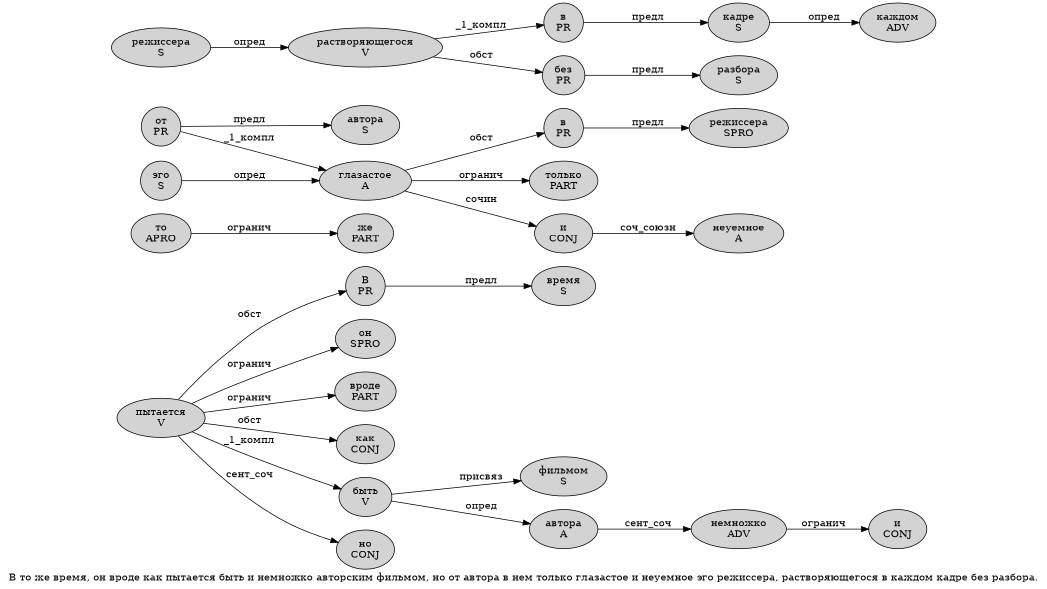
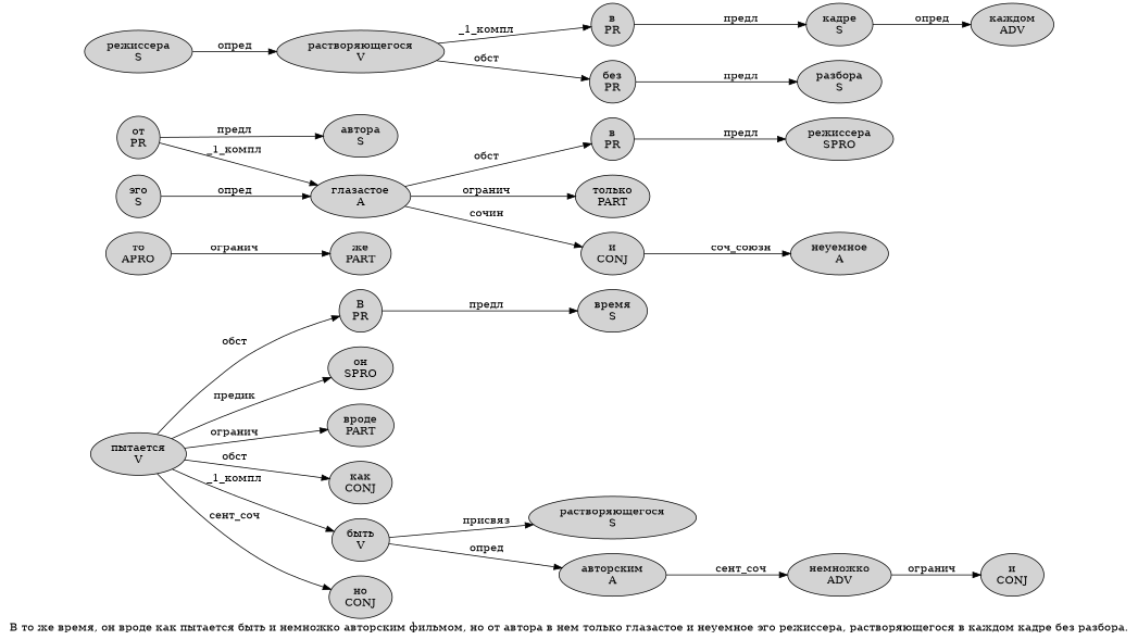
  digraph {
    label="В то же время, он вроде как пытается быть и немножко авторским фильмом, но от автора в нем только глазастое и неуемное эго режиссера, растворяющегося в каждом кадре без разбора."
    rankdir=LR
    node [fillcolor=lightgray penwidth=1 shape=ellipse style=filled]
    n1 [label="В\nPR"]
    n2 [label="время\nS"]
    n3 [label="то\nAPRO"]
    n4 [label="же\nPART"]
    n5 [label="он\nSPRO"]
    n6 [label="вроде\nPART"]
    n7 [label="как\nCONJ"]
    n8 [label="пытается\nV"]
    n9 [label="быть\nV"]
    n10 [label="но\nCONJ"]
-   n11 [label="фильмом\nS"]
-   n12 [label="автора\nA"]
+   n11 [label="растворяющегося\nS"]
+   n12 [label="авторским\nA"]
    n13 [label="и\nCONJ"]
    n14 [label="немножко\nADV"]
    n15 [label="от\nPR"]
    n16 [label="автора\nS"]
    n17 [label="глазастое\nA"]
    n18 [label="в\nPR"]
    n19 [label="режиссера\nSPRO"]
    n20 [label="только\nPART"]
    n21 [label="и\nCONJ"]
    n22 [label="неуемное\nA"]
    n23 [label="эго\nS"]
    n24 [label="режиссера\nS"]
    n25 [label="растворяющегося\nV"]
    n26 [label="в\nPR"]
    n27 [label="без\nPR"]
    n28 [label="кадре\nS"]
    n29 [label="разбора\nS"]
    n30 [label="каждом\nADV"]
    n1 -> n2 [label="предл"]
    n3 -> n4 [label="огранич"]
    n8 -> n1 [label="обст"]
-   n8 -> n5 [label="огранич"]
+   n8 -> n5 [label="предик"]
    n8 -> n6 [label="огранич"]
    n8 -> n7 [label="обст"]
    n8 -> n9 [label="_1_компл"]
    n8 -> n10 [label="сент_соч"]
    n9 -> n11 [label="присвяз"]
    n9 -> n12 [label="опред"]
    n12 -> n14 [label="сент_соч"]
    n14 -> n13 [label="огранич"]
    n15 -> n16 [label="предл"]
    n15 -> n17 [label="_1_компл"]
    n17 -> n18 [label="обст"]
    n17 -> n20 [label="огранич"]
    n17 -> n21 [label="сочин"]
    n18 -> n19 [label="предл"]
    n21 -> n22 [label="соч_союзн"]
    n23 -> n17 [label="опред"]
    n24 -> n25 [label="опред"]
    n25 -> n26 [label="_1_компл"]
    n25 -> n27 [label="обст"]
    n26 -> n28 [label="предл"]
    n27 -> n29 [label="предл"]
    n28 -> n30 [label="опред"]
  }
